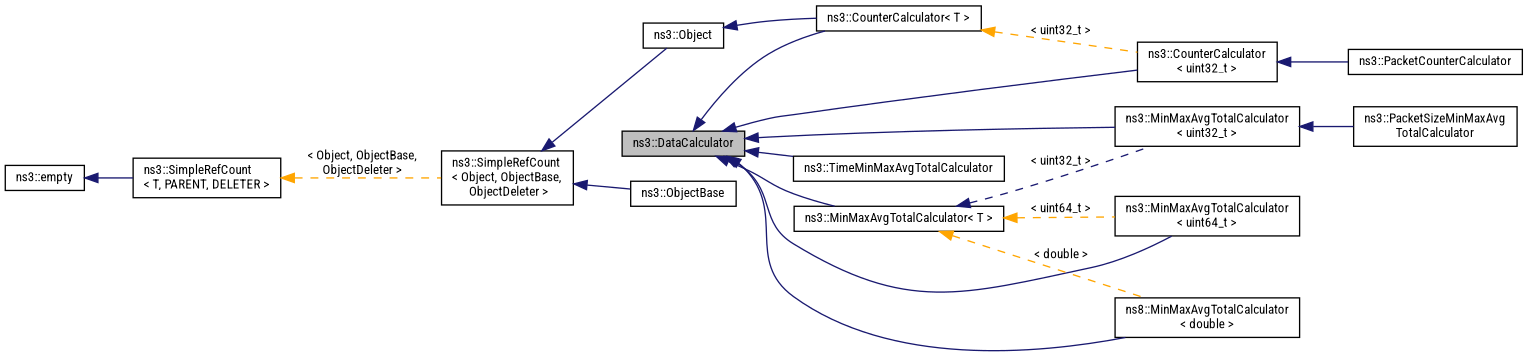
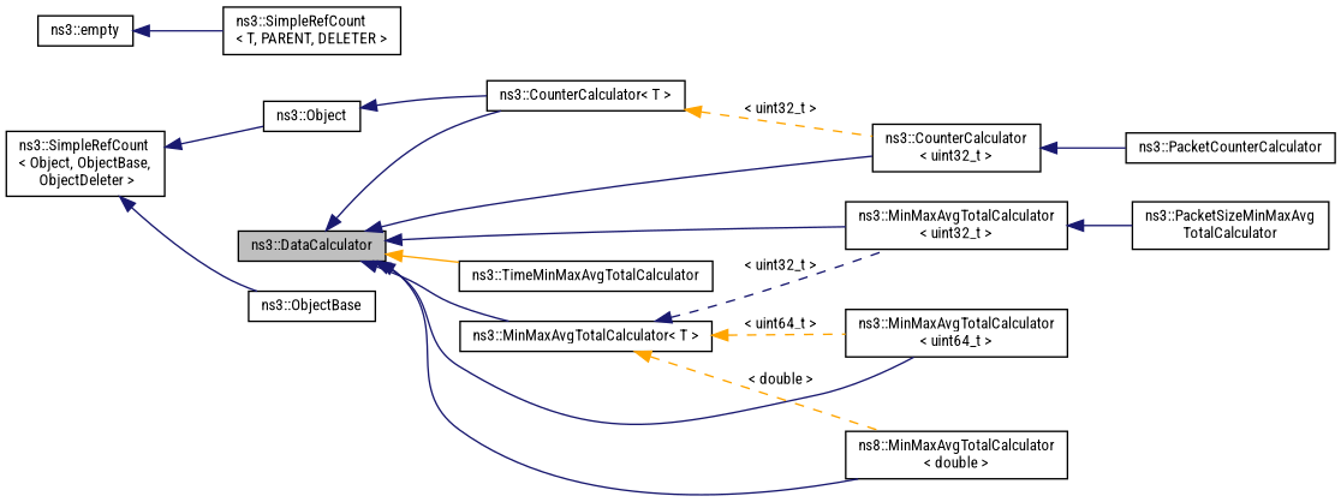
  digraph {
    fontname="Roboto Condensed"
    rankdir=LR
    node [color=black fillcolor=white fontname="Roboto Condensed" fontsize=10 shape=record style=filled]
    edge [color=midnightblue dir=back fontname="Roboto Condensed" fontsize=10 labelfontname=Helvetica labelfontsize=10 style=solid]
    n1 [fillcolor=grey75 fontcolor=black height=0.2 label="ns3::DataCalculator" width=0.4]
    n2 [height=0.2 label="ns3::CounterCalculator\l\< uint32_t \>" width=0.4]
    n3 [height=0.2 label="ns3::MinMaxAvgTotalCalculator\l\< uint32_t \>" width=0.4]
    n4 [height=0.2 label="ns8::MinMaxAvgTotalCalculator\l\< double \>" width=0.4]
    n5 [height=0.2 label="ns3::MinMaxAvgTotalCalculator\l\< uint64_t \>" width=0.4]
    n6 [height=0.2 label="ns3::CounterCalculator\< T \>" width=0.4]
    n7 [height=0.2 label="ns3::MinMaxAvgTotalCalculator\< T \>" width=0.4]
    n8 [height=0.2 label="ns3::TimeMinMaxAvgTotalCalculator" width=0.4]
    n9 [height=0.2 label="ns3::PacketCounterCalculator" width=0.4]
    n10 [height=0.2 label="ns3::PacketSizeMinMaxAvg\lTotalCalculator" width=0.4]
    n11 [height=0.2 label="ns3::Object" width=0.4]
    n12 [height=0.2 label="ns3::SimpleRefCount\l\< Object, ObjectBase,\l ObjectDeleter \>" width=0.4]
    n13 [height=0.2 label="ns3::ObjectBase" width=0.4]
    n14 [height=0.2 label="ns3::SimpleRefCount\l\< T, PARENT, DELETER \>" width=0.4]
    n15 [height=0.2 label="ns3::empty" width=0.4]
    n1 -> n2
    n1 -> n3
    n1 -> n4
    n1 -> n5
    n1 -> n6
    n1 -> n7
-   n1 -> n8
+   n1 -> n8 [color=orange]
    n2 -> n9
    n3 -> n10
    n6 -> n2 [color=orange label=" \< uint32_t \>" style=dashed]
    n7 -> n3 [label=" \< uint32_t \>" style=dashed]
    n7 -> n4 [color=orange label=" \< double \>" style=dashed]
    n7 -> n5 [color=orange label=" \< uint64_t \>" style=dashed]
    n11 -> n6
    n12 -> n11
    n12 -> n13
-   n14 -> n12 [color=orange label=" \< Object, ObjectBase,\l ObjectDeleter \>" style=dashed]
    n15 -> n14
  }
